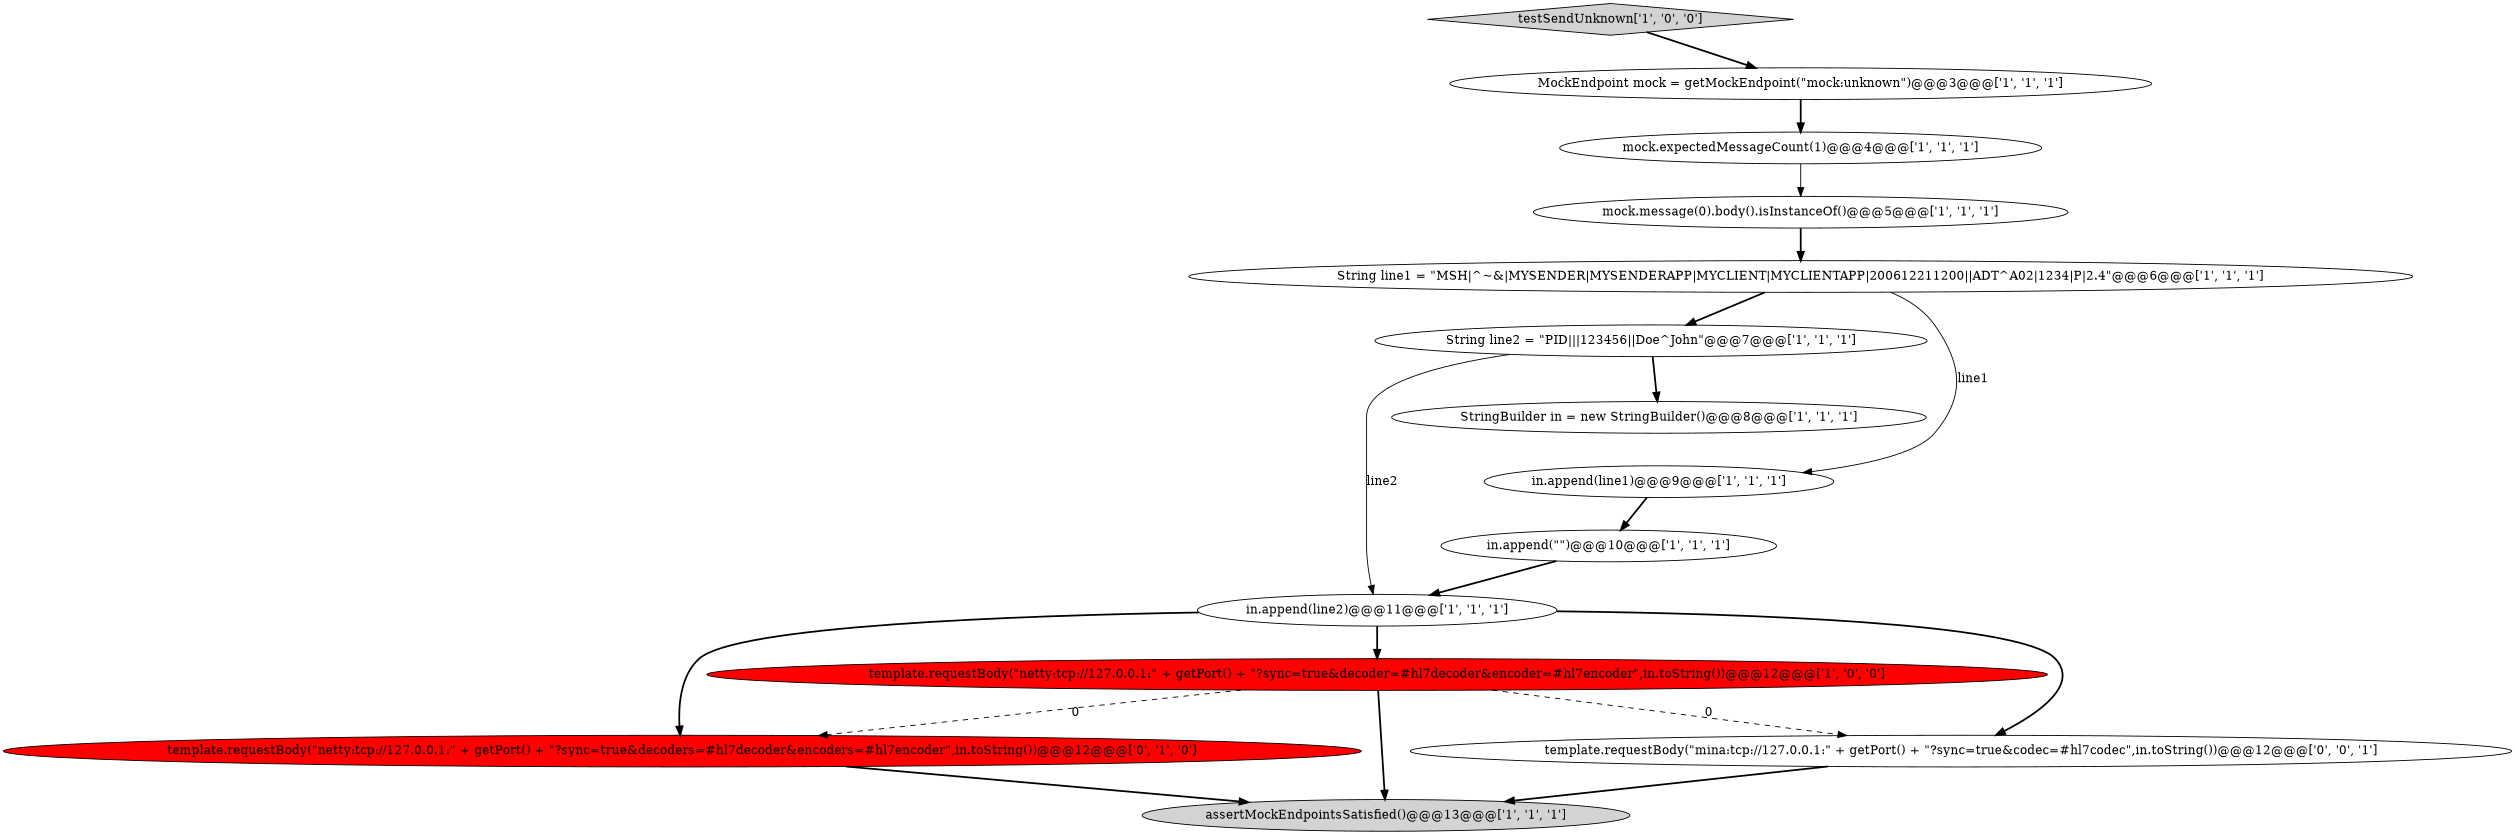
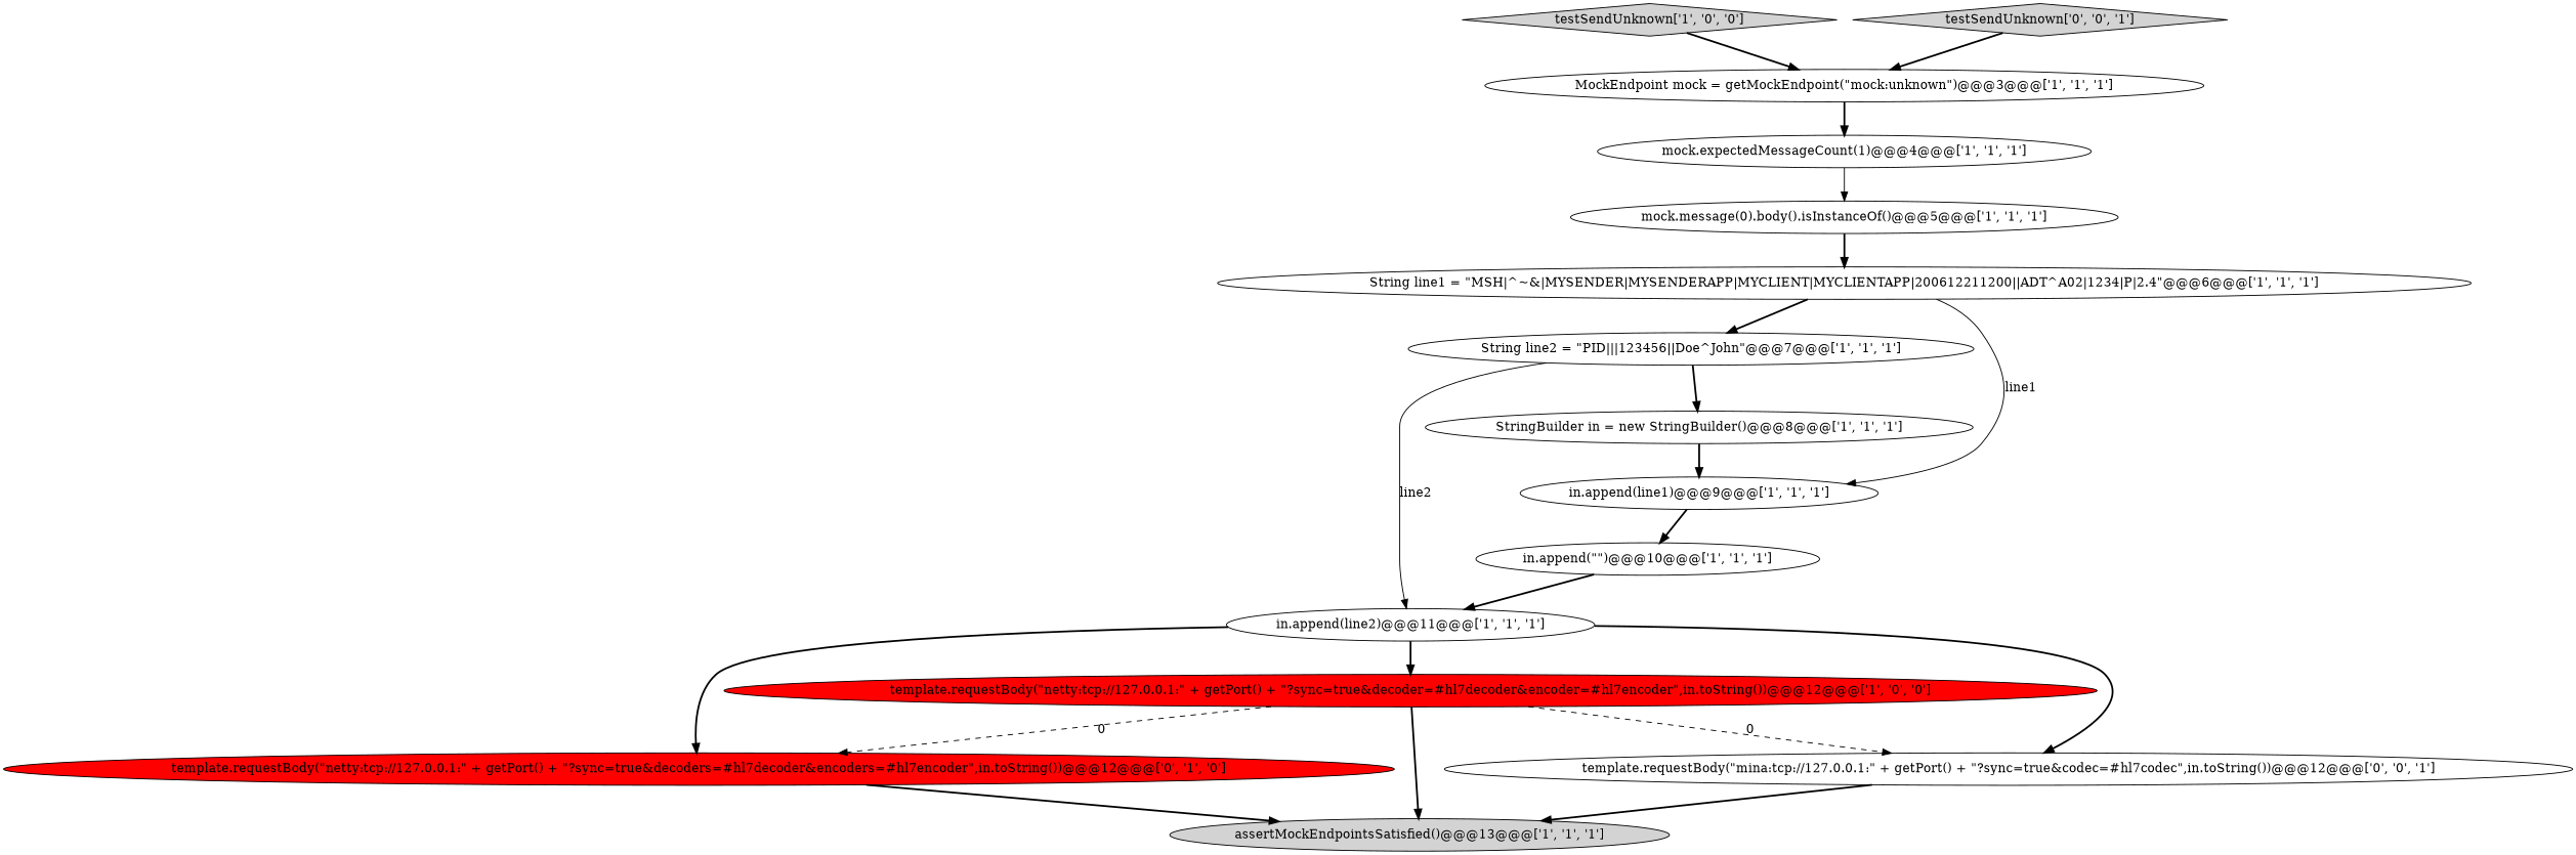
  digraph {
    node [fillcolor=white shape=ellipse style=filled]
    edge [style=bold]
    n1 [label="String line1 = \"MSH|^~\&|MYSENDER|MYSENDERAPP|MYCLIENT|MYCLIENTAPP|200612211200||ADT^A02|1234|P|2.4\"@@@6@@@['1', '1', '1']"]
    n2 [label="in.append(line1)@@@9@@@['1', '1', '1']"]
    n3 [label="String line2 = \"PID|||123456||Doe^John\"@@@7@@@['1', '1', '1']"]
    n4 [label="in.append(\"\")@@@10@@@['1', '1', '1']"]
    n5 [label="in.append(line2)@@@11@@@['1', '1', '1']"]
    n6 [label="StringBuilder in = new StringBuilder()@@@8@@@['1', '1', '1']"]
    n7 [label="mock.message(0).body().isInstanceOf()@@@5@@@['1', '1', '1']"]
    n8 [fillcolor=red label="template.requestBody(\"netty:tcp://127.0.0.1:\" + getPort() + \"?sync=true&decoders=#hl7decoder&encoders=#hl7encoder\",in.toString())@@@12@@@['0', '1', '0']"]
    n9 [fillcolor=lightgray label="assertMockEndpointsSatisfied()@@@13@@@['1', '1', '1']"]
    n10 [label="mock.expectedMessageCount(1)@@@4@@@['1', '1', '1']"]
    n11 [fillcolor=lightgray label="testSendUnknown['1', '0', '0']" shape=diamond]
    n12 [label="MockEndpoint mock = getMockEndpoint(\"mock:unknown\")@@@3@@@['1', '1', '1']"]
    n13 [fillcolor=red label="template.requestBody(\"netty:tcp://127.0.0.1:\" + getPort() + \"?sync=true&decoder=#hl7decoder&encoder=#hl7encoder\",in.toString())@@@12@@@['1', '0', '0']"]
    n14 [label="template.requestBody(\"mina:tcp://127.0.0.1:\" + getPort() + \"?sync=true&codec=#hl7codec\",in.toString())@@@12@@@['0', '0', '1']"]
+   n15 [fillcolor=lightgray label="testSendUnknown['0', '0', '1']" shape=diamond]
    n1 -> n2 [label=line1 style=solid]
    n1 -> n3
    n2 -> n4
    n3 -> n5 [label=line2 style=solid]
    n3 -> n6
    n4 -> n5
    n5 -> n8
    n5 -> n13
    n5 -> n14
+   n6 -> n2
    n7 -> n1
    n8 -> n9
    n10 -> n7 [style=solid]
    n11 -> n12
    n12 -> n10
    n13 -> n8 [label=0 style=dashed]
    n13 -> n9
    n13 -> n14 [label=0 style=dashed]
    n14 -> n9
+   n15 -> n12
  }
